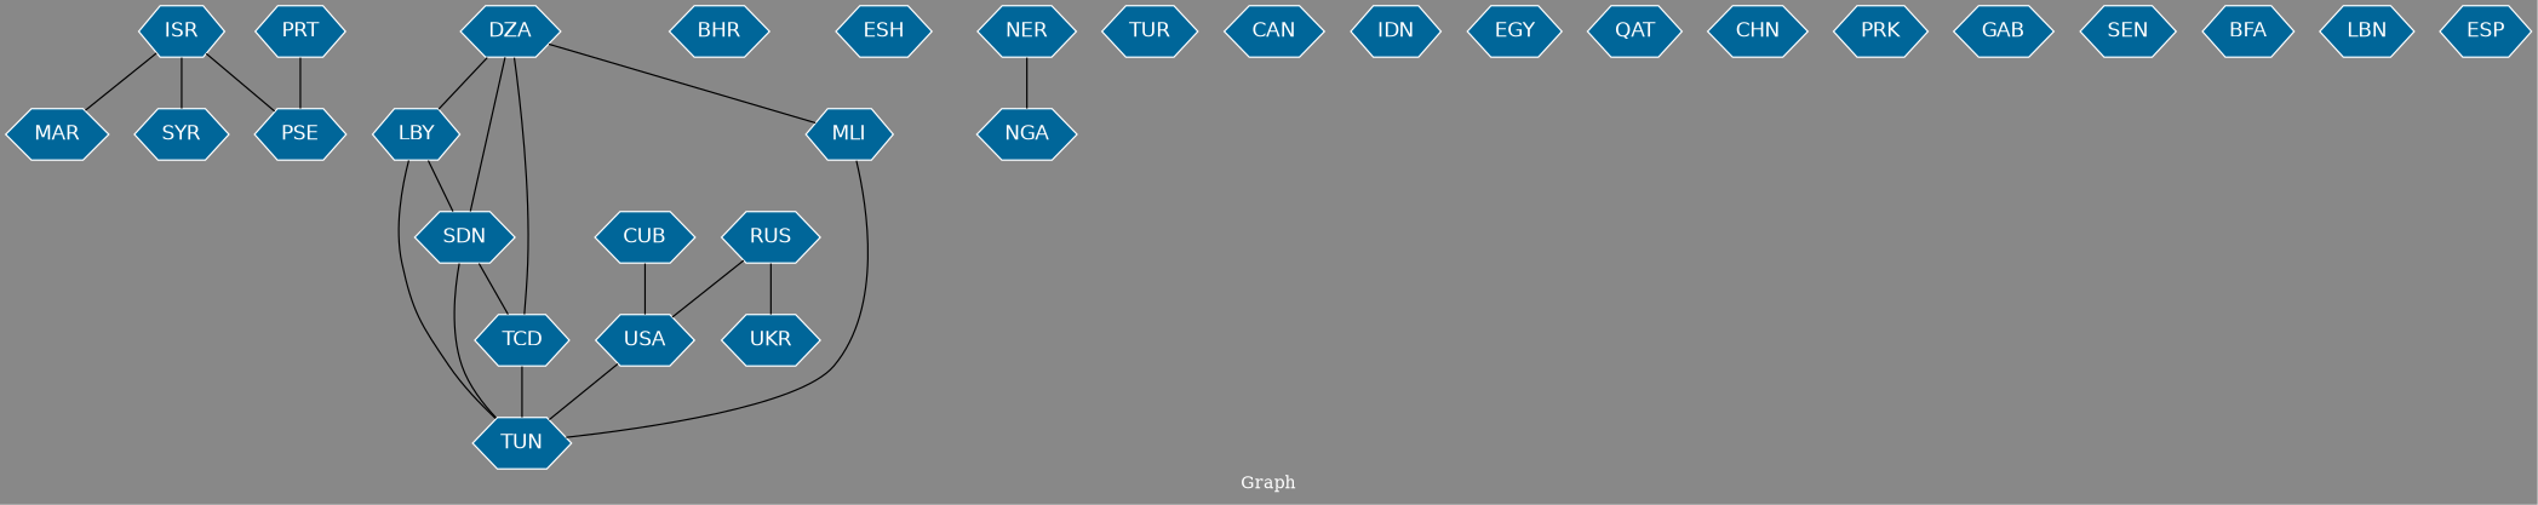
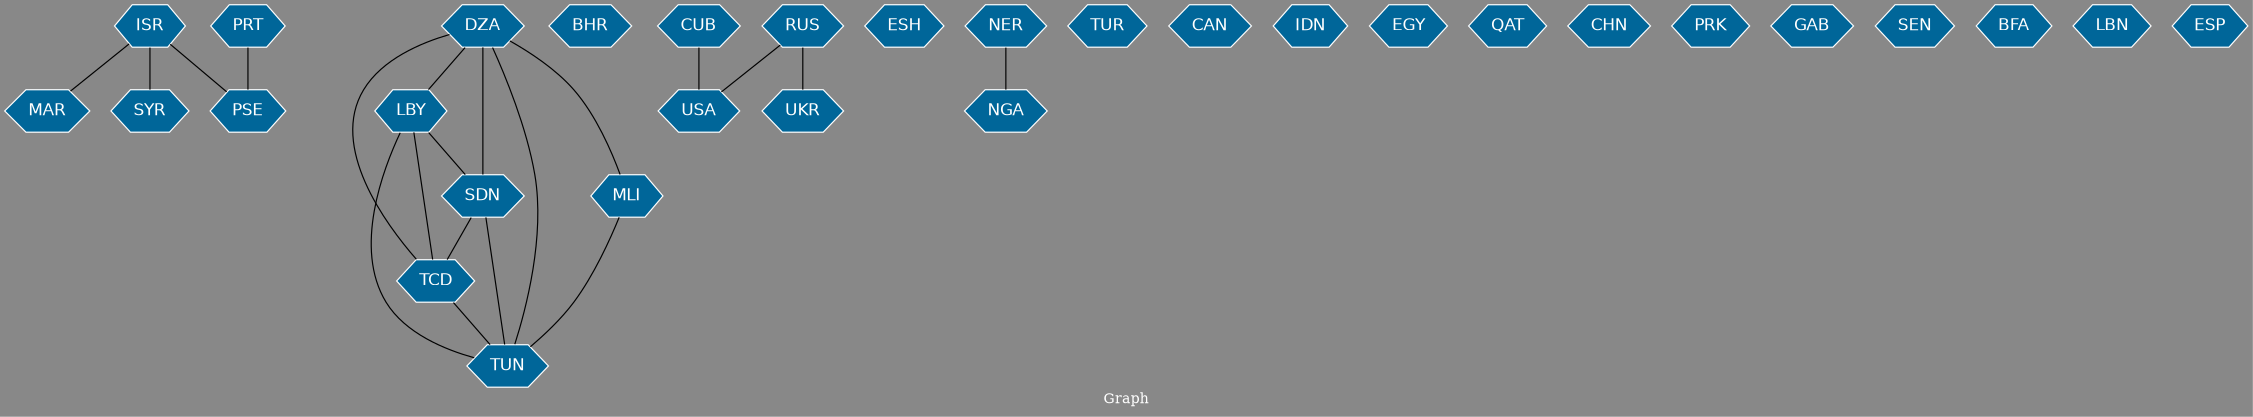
  graph {
    bgcolor="#888888"
    fontcolor=white
    fontsize=12
    label="Graph"
    node [color=white fillcolor="#006699" fontcolor=white fontname=Helvetica shape=hexagon style=filled]
    edge [arrowhead=open color=black fontcolor=white fontname=Courier fontsize=12 weight=1]
    n1 [label=ISR]
    n2 [label=MAR]
    n3 [label=SYR]
    n4 [label=PSE]
    n5 [label=LBY]
    n6 [label=SDN]
    n7 [label=TCD]
    n8 [label=TUN]
    n9 [label=BHR]
    n10 [label=RUS]
    n11 [label=USA]
    n12 [label=UKR]
    n13 [label=DZA]
    n14 [label=MLI]
    n15 [label=ESH]
    n16 [label=NGA]
    n17 [label=TUR]
    n18 [label=CAN]
    n19 [label=IDN]
    n20 [label=PRT]
    n21 [label=EGY]
    n22 [label=QAT]
    n23 [label=CUB]
    n24 [label=CHN]
    n25 [label=PRK]
    n26 [label=GAB]
    n27 [label=SEN]
    n28 [label=BFA]
    n29 [label=LBN]
    n30 [label=NER]
    n31 [label=ESP]
    n1 -- n2
    n1 -- n3
    n1 -- n4
    n5 -- n6
+   n5 -- n7
    n5 -- n8
    n6 -- n7
    n6 -- n8
    n7 -- n8
    n10 -- n11
    n10 -- n12
    n13 -- n5
    n13 -- n6
    n13 -- n7
-   n11 -- n8
+   n13 -- n8
    n13 -- n14
    n14 -- n8
    n20 -- n4
    n23 -- n11 [weight=2]
    n30 -- n16
  }
